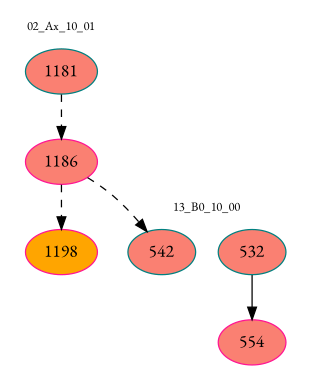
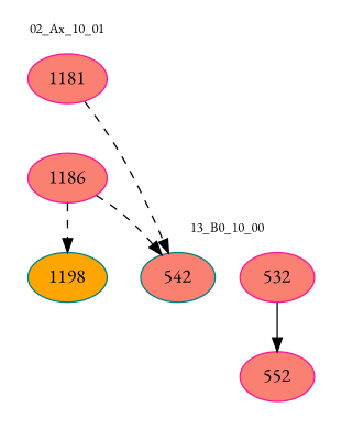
  digraph {
    fontname="EB Garamond"
    node [color=teal fillcolor=salmon fontname="EB Garamond" style=filled]
    edge [color=black fontname="EB Garamond" style=dashed]
-   n1 [label=1181]
+   n1 [color=deeppink label=1181]
    n2 [color=deeppink label=1186]
-   n3 [color=deeppink fillcolor=orange label=1198]
-   n4 [label=532]
-   n5 [color=deeppink label=554]
+   n3 [fillcolor=orange label=1198]
+   n4 [color=deeppink label=532]
+   n5 [color=deeppink label=552]
    n6 [label=542]
    subgraph cluster_1 {
      color=white
      fontsize=10
      label="02_Ax_10_01"
      n1
      n2
      n3
    }
    subgraph cluster_2 {
      color=white
      fontsize=10
      label="13_B0_10_00"
      n4
      n5
      n6
    }
-   n1 -> n2
+   n1 -> n6
    n2 -> n3
    n2 -> n6
    n4 -> n5 [style=solid]
  }
